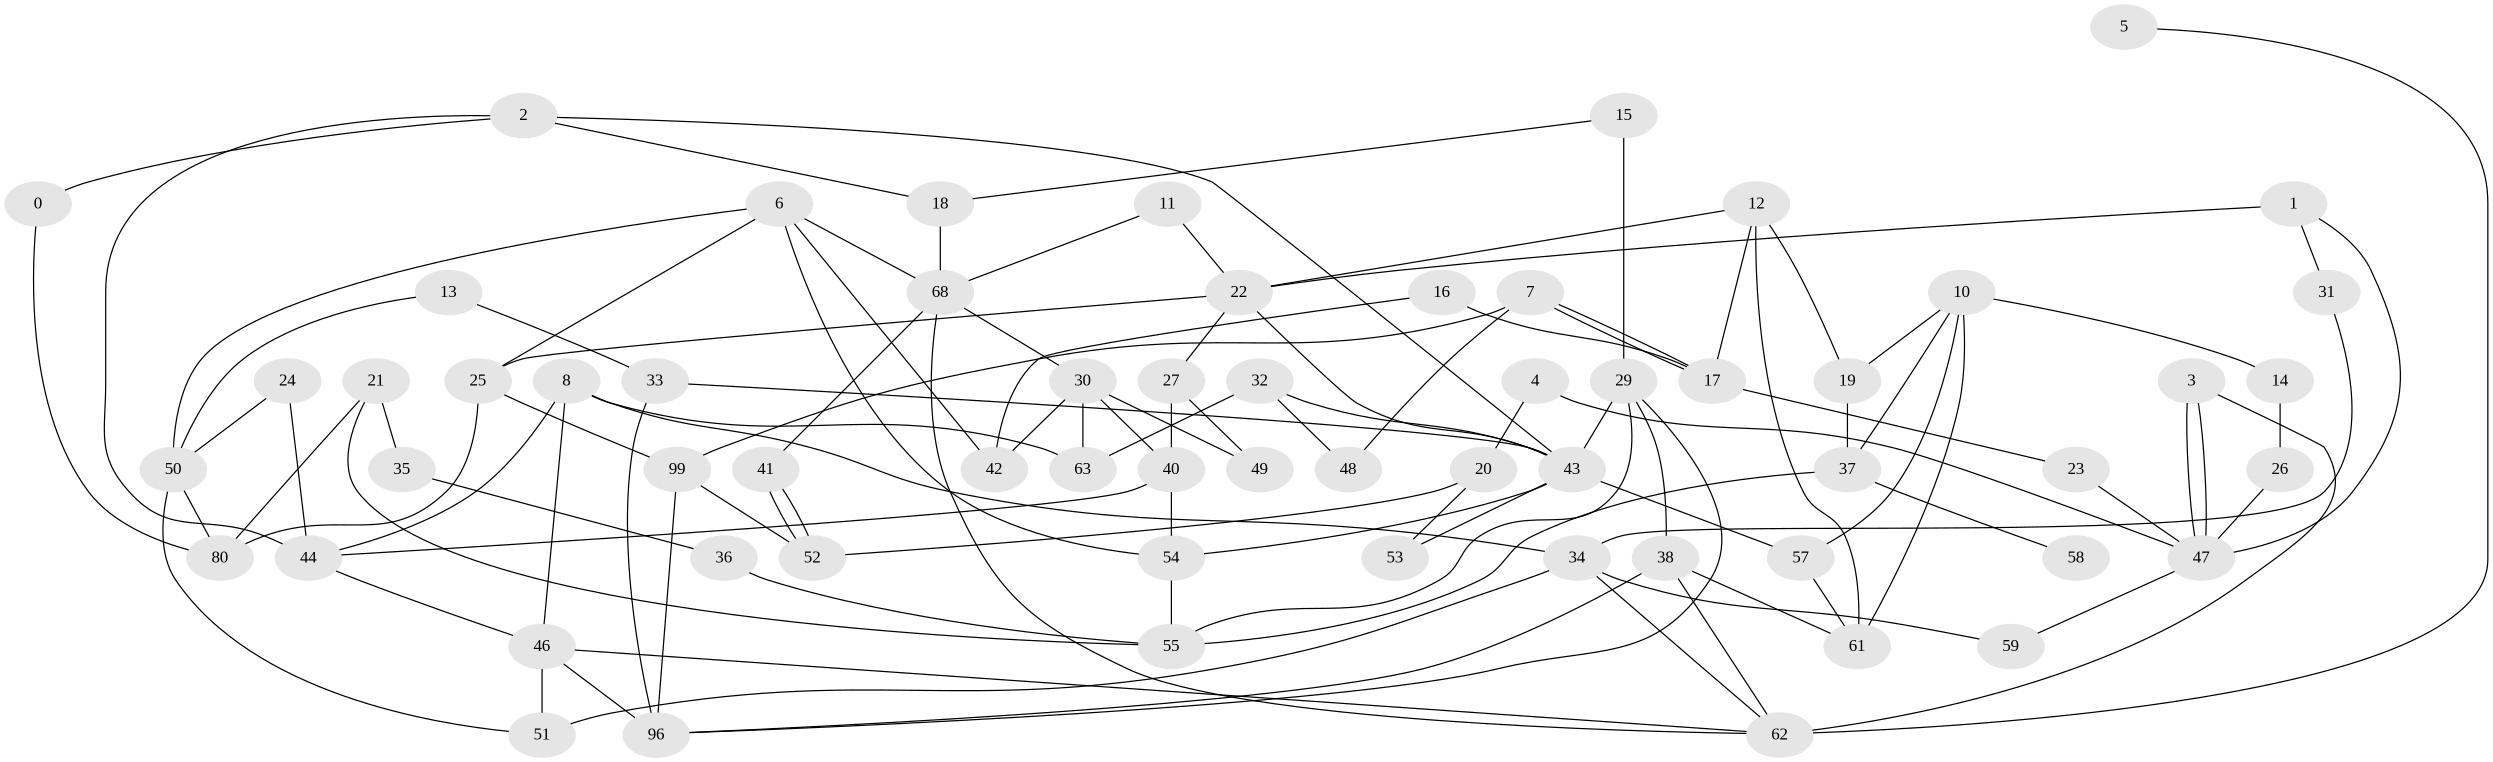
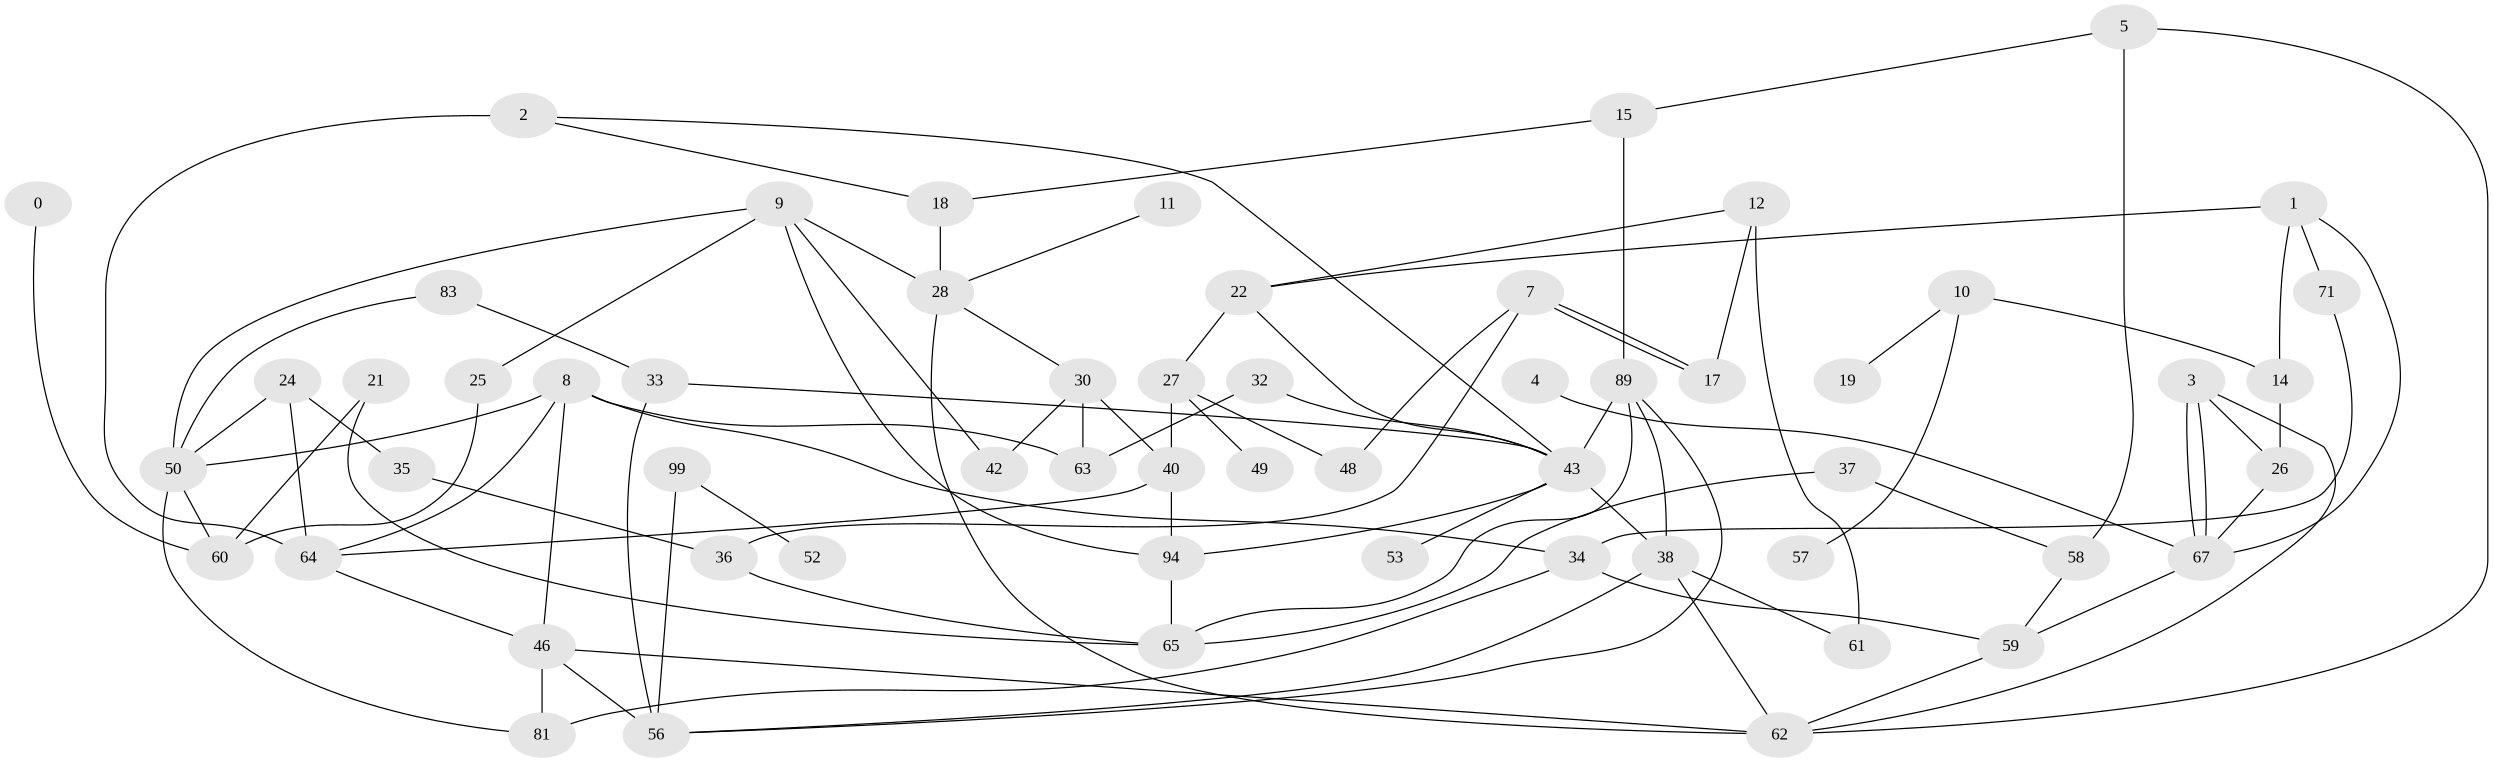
  graph {
    fontname="Liberation Serif"
    node [color=gray90 fontname="Liberation Serif" style=filled]
    edge [fontname="Liberation Serif"]
    1
    14
    22
-   31
-   47
+   31 [label=71]
+   47 [label=67]
    26
    43
    25
    27
    34
    59
    n12 [label=0]
    2
    18
-   44
-   60 [label=80]
-   28 [label=68]
+   44 [label=64]
+   60
+   28
    53
-   54
+   54 [label=94]
    57
    46
    3
    62
    4
-   20
    52
    5
    15
    58
-   29
+   29 [label=89]
    7
    17
    36
    48
-   23
-   55
+   55 [label=65]
    8
    50
    63
-   51
-   56 [label=96]
-   9 [label=6]
+   51 [label=81]
+   56
+   9
    42
    n44 [label=99]
    30
-   41
    10
    19
    37
    61
    11
    12
-   13
+   13 [label=83]
    33
    38
-   16
    21
    49
    40
    24
    35
    32
+   1 -- 14
    1 -- 22
    1 -- 31
    1 -- 47
    14 -- 26
    22 -- 43
-   22 -- 25
    22 -- 27
    31 -- 34
    47 -- 59
    26 -- 47
    43 -- 53
    43 -- 54
-   43 -- 57
+   43 -- 38
    25 -- 60
-   25 -- n44
-   32 -- 48
+   27 -- 48
    27 -- 49
    27 -- 40
    34 -- 59
    34 -- 51
-   34 -- 62
+   59 -- 62
    n12 -- 60
    2 -- 43
-   2 -- n12
    2 -- 18
    2 -- 44
    18 -- 28
    44 -- 46
    28 -- 62
    28 -- 30
-   28 -- 41
    54 -- 55
-   57 -- 61
    46 -- 62
    46 -- 51
    46 -- 56
    3 -- 47
    3 -- 47
+   3 -- 26
    3 -- 62
    4 -- 47
-   4 -- 20
-   20 -- 53
-   20 -- 52
    5 -- 62
+   5 -- 15
+   5 -- 58
    15 -- 18
    15 -- 29
+   58 -- 59
    29 -- 43
    29 -- 55
    29 -- 56
    29 -- 38
    7 -- 17
    7 -- 17
-   7 -- n44
+   7 -- 36
    7 -- 48
-   17 -- 23
    36 -- 55
-   23 -- 47
    8 -- 34
    8 -- 44
    8 -- 46
+   8 -- 50
    8 -- 63
    50 -- 60
    50 -- 51
    9 -- 25
    9 -- 28
    9 -- 54
    9 -- 50
    9 -- 42
    n44 -- 52
    n44 -- 56
    30 -- 63
    30 -- 42
-   30 -- 49
    30 -- 40
-   41 -- 52
-   41 -- 52
    10 -- 14
    10 -- 57
    10 -- 19
-   10 -- 37
-   10 -- 61
-   19 -- 37
    37 -- 58
    37 -- 55
-   11 -- 22
    11 -- 28
    12 -- 22
    12 -- 17
-   12 -- 19
    12 -- 61
    13 -- 50
    13 -- 33
    33 -- 43
    33 -- 56
    38 -- 62
    38 -- 56
    38 -- 61
-   16 -- 17
-   16 -- 42
    21 -- 60
    21 -- 55
    40 -- 44
    40 -- 54
    24 -- 44
    24 -- 50
-   21 -- 35
+   24 -- 35
    35 -- 36
    32 -- 43
    32 -- 63
  }
